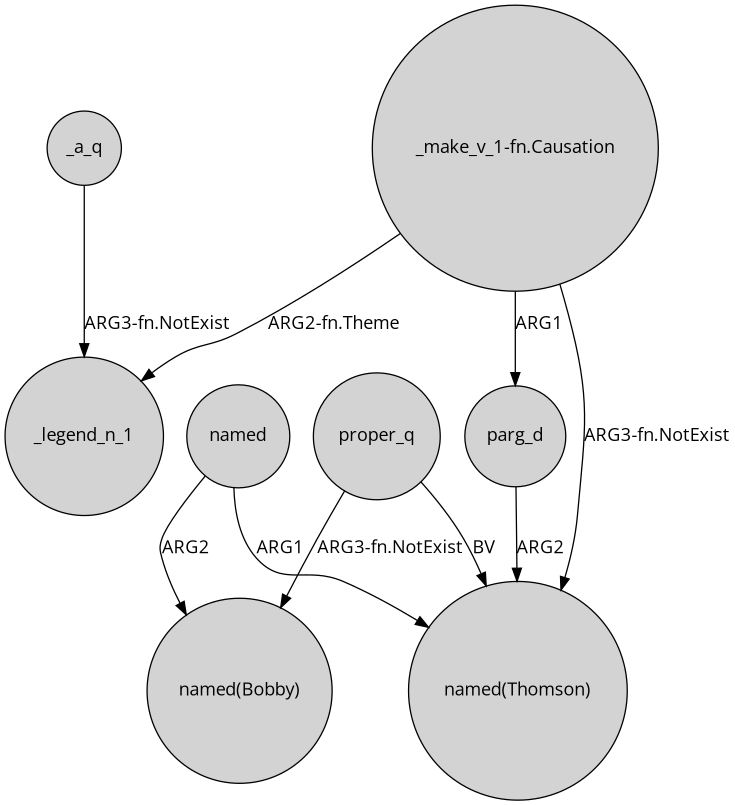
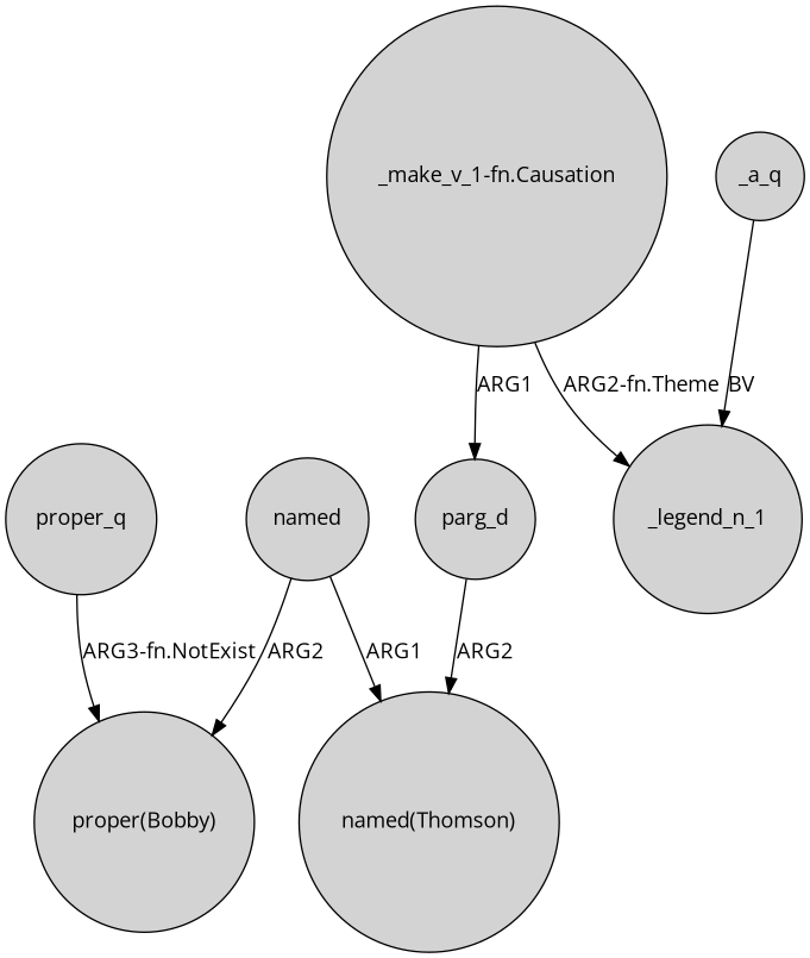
  digraph {
    fontname="Open Sans"
    node [fontname="Open Sans" shape=circle style=filled]
    edge [fontname="Open Sans"]
    proper_q
-   "named(Bobby)"
+   "named(Bobby)" [label="proper(Bobby)"]
    "named(Thomson)"
    n4 [label=named]
    _a_q
    _legend_n_1
    parg_d
    "_make_v_1-fn.Causation"
    proper_q -> "named(Bobby)" [label="ARG3-fn.NotExist"]
-   proper_q -> "named(Thomson)" [label=BV]
    n4 -> "named(Bobby)" [label=ARG2]
    n4 -> "named(Thomson)" [label=ARG1]
-   _a_q -> _legend_n_1 [label="ARG3-fn.NotExist"]
+   _a_q -> _legend_n_1 [label=BV]
    parg_d -> "named(Thomson)" [label=ARG2]
-   "_make_v_1-fn.Causation" -> "named(Thomson)" [label="ARG3-fn.NotExist"]
    "_make_v_1-fn.Causation" -> _legend_n_1 [label="ARG2-fn.Theme"]
    "_make_v_1-fn.Causation" -> parg_d [label=ARG1]
  }
